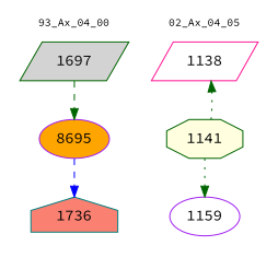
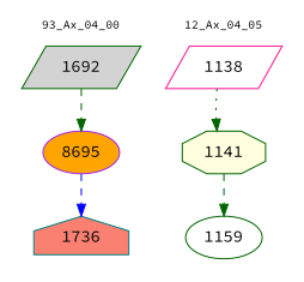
  digraph {
    fontname="Source Code Pro"
    node [color=darkgreen fillcolor=white fontname="Source Code Pro" shape=parallelogram style=filled]
    edge [color=darkgreen fontname="Source Code Pro" style=dashed]
-   n1 [fillcolor=lightgrey label=1697]
+   n1 [fillcolor=lightgrey label=1692]
    n2 [color=purple fillcolor=orange label=8695 shape=ellipse]
    n3 [color=teal fillcolor=salmon label=1736 shape=house]
    n4 [color=deeppink label=1138]
    n5 [fillcolor=lightyellow label=1141 shape=octagon]
-   n6 [color=purple label=1159 shape=ellipse]
+   n6 [label=1159 shape=ellipse]
    subgraph cluster_1 {
      color=white
      fontsize=10
      label="93_Ax_04_00"
      n1
      n2
      n3
    }
    subgraph cluster_2 {
      color=white
      fontsize=10
-     label="02_Ax_04_05"
+     label="12_Ax_04_05"
      n4
      n5
      n6
    }
    n1 -> n2
    n2 -> n3 [color=blue]
-   n5 -> n4 [style=dotted]
-   n5 -> n6 [style=dotted]
+   n4 -> n5 [style=dotted]
+   n5 -> n6
  }
